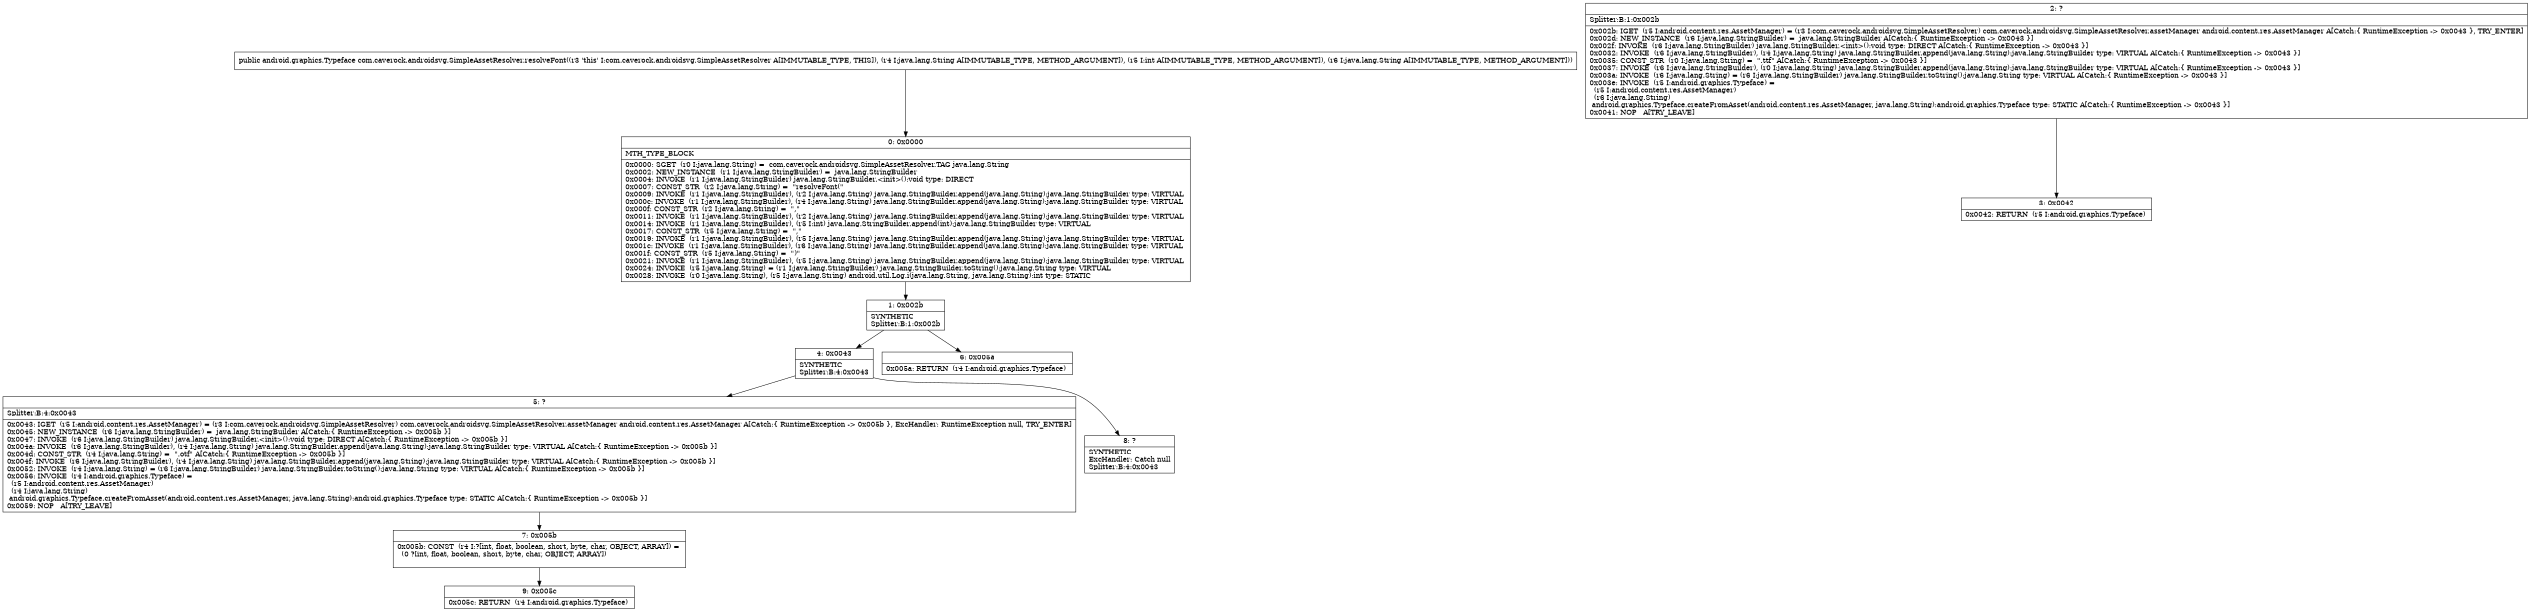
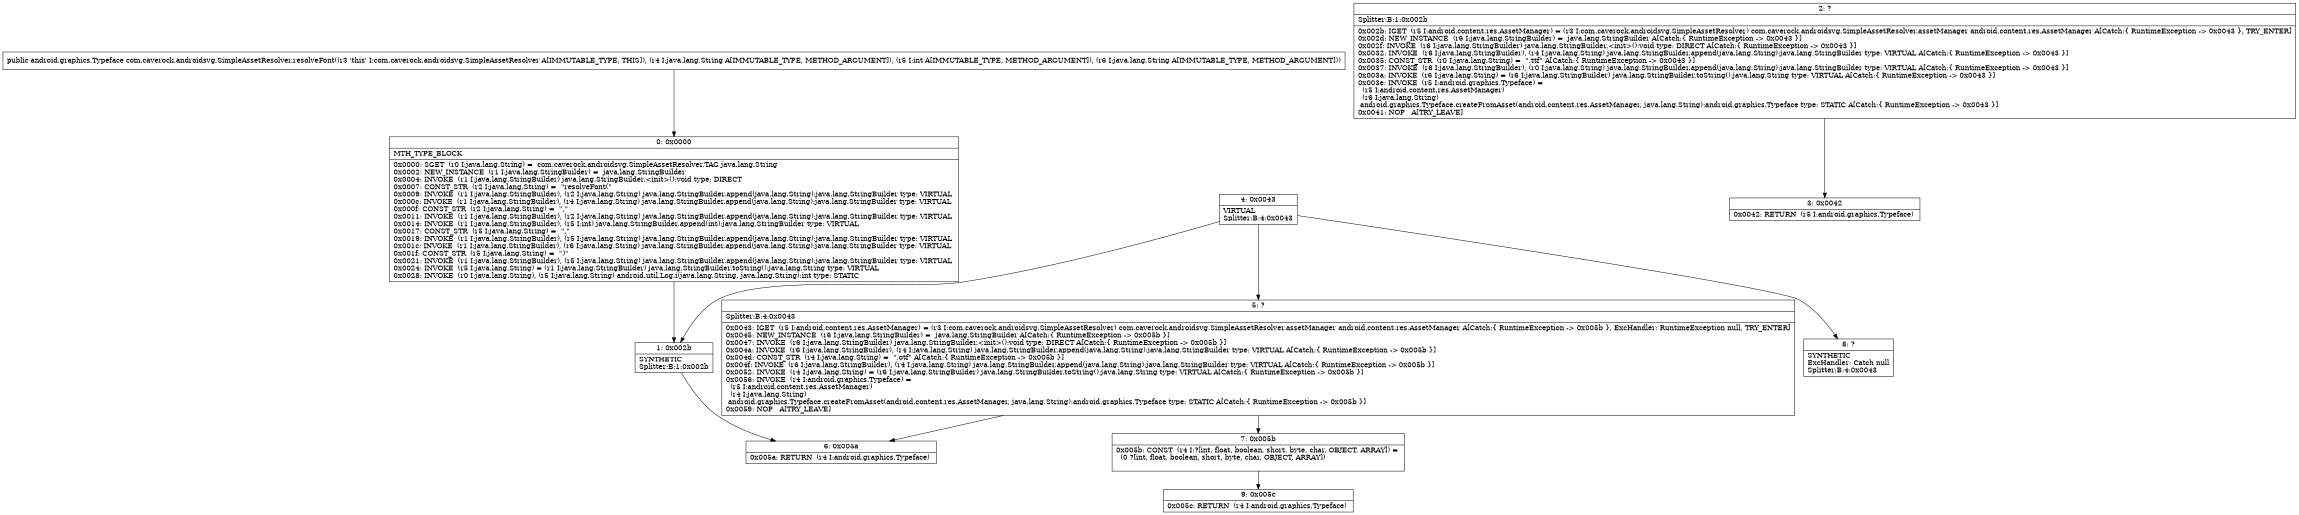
  digraph {
    node [shape=record]
    n1 [label="{0\:\ 0x0000|MTH_TYPE_BLOCK\l|0x0000: SGET  (r0 I:java.lang.String) =  com.caverock.androidsvg.SimpleAssetResolver.TAG java.lang.String \l0x0002: NEW_INSTANCE  (r1 I:java.lang.StringBuilder) =  java.lang.StringBuilder \l0x0004: INVOKE  (r1 I:java.lang.StringBuilder) java.lang.StringBuilder.\<init\>():void type: DIRECT \l0x0007: CONST_STR  (r2 I:java.lang.String) =  \"resolveFont(\" \l0x0009: INVOKE  (r1 I:java.lang.StringBuilder), (r2 I:java.lang.String) java.lang.StringBuilder.append(java.lang.String):java.lang.StringBuilder type: VIRTUAL \l0x000c: INVOKE  (r1 I:java.lang.StringBuilder), (r4 I:java.lang.String) java.lang.StringBuilder.append(java.lang.String):java.lang.StringBuilder type: VIRTUAL \l0x000f: CONST_STR  (r2 I:java.lang.String) =  \",\" \l0x0011: INVOKE  (r1 I:java.lang.StringBuilder), (r2 I:java.lang.String) java.lang.StringBuilder.append(java.lang.String):java.lang.StringBuilder type: VIRTUAL \l0x0014: INVOKE  (r1 I:java.lang.StringBuilder), (r5 I:int) java.lang.StringBuilder.append(int):java.lang.StringBuilder type: VIRTUAL \l0x0017: CONST_STR  (r5 I:java.lang.String) =  \",\" \l0x0019: INVOKE  (r1 I:java.lang.StringBuilder), (r5 I:java.lang.String) java.lang.StringBuilder.append(java.lang.String):java.lang.StringBuilder type: VIRTUAL \l0x001c: INVOKE  (r1 I:java.lang.StringBuilder), (r6 I:java.lang.String) java.lang.StringBuilder.append(java.lang.String):java.lang.StringBuilder type: VIRTUAL \l0x001f: CONST_STR  (r5 I:java.lang.String) =  \")\" \l0x0021: INVOKE  (r1 I:java.lang.StringBuilder), (r5 I:java.lang.String) java.lang.StringBuilder.append(java.lang.String):java.lang.StringBuilder type: VIRTUAL \l0x0024: INVOKE  (r5 I:java.lang.String) = (r1 I:java.lang.StringBuilder) java.lang.StringBuilder.toString():java.lang.String type: VIRTUAL \l0x0028: INVOKE  (r0 I:java.lang.String), (r5 I:java.lang.String) android.util.Log.i(java.lang.String, java.lang.String):int type: STATIC \l}"]
    n2 [label="{1\:\ 0x002b|SYNTHETIC\lSplitter:B:1:0x002b\l}"]
-   n3 [label="{4\:\ 0x0043|SYNTHETIC\lSplitter:B:4:0x0043\l}"]
+   n3 [label="{4\:\ 0x0043|VIRTUAL\lSplitter:B:4:0x0043\l}"]
    n4 [label="{6\:\ 0x005a|0x005a: RETURN  (r4 I:android.graphics.Typeface) \l}"]
    n5 [label="{2\:\ ?|Splitter:B:1:0x002b\l|0x002b: IGET  (r5 I:android.content.res.AssetManager) = (r3 I:com.caverock.androidsvg.SimpleAssetResolver) com.caverock.androidsvg.SimpleAssetResolver.assetManager android.content.res.AssetManager A[Catch:\{ RuntimeException \-\> 0x0043 \}, TRY_ENTER]\l0x002d: NEW_INSTANCE  (r6 I:java.lang.StringBuilder) =  java.lang.StringBuilder A[Catch:\{ RuntimeException \-\> 0x0043 \}]\l0x002f: INVOKE  (r6 I:java.lang.StringBuilder) java.lang.StringBuilder.\<init\>():void type: DIRECT A[Catch:\{ RuntimeException \-\> 0x0043 \}]\l0x0032: INVOKE  (r6 I:java.lang.StringBuilder), (r4 I:java.lang.String) java.lang.StringBuilder.append(java.lang.String):java.lang.StringBuilder type: VIRTUAL A[Catch:\{ RuntimeException \-\> 0x0043 \}]\l0x0035: CONST_STR  (r0 I:java.lang.String) =  \".ttf\" A[Catch:\{ RuntimeException \-\> 0x0043 \}]\l0x0037: INVOKE  (r6 I:java.lang.StringBuilder), (r0 I:java.lang.String) java.lang.StringBuilder.append(java.lang.String):java.lang.StringBuilder type: VIRTUAL A[Catch:\{ RuntimeException \-\> 0x0043 \}]\l0x003a: INVOKE  (r6 I:java.lang.String) = (r6 I:java.lang.StringBuilder) java.lang.StringBuilder.toString():java.lang.String type: VIRTUAL A[Catch:\{ RuntimeException \-\> 0x0043 \}]\l0x003e: INVOKE  (r5 I:android.graphics.Typeface) = \l  (r5 I:android.content.res.AssetManager)\l  (r6 I:java.lang.String)\l android.graphics.Typeface.createFromAsset(android.content.res.AssetManager, java.lang.String):android.graphics.Typeface type: STATIC A[Catch:\{ RuntimeException \-\> 0x0043 \}]\l0x0041: NOP   A[TRY_LEAVE]\l}"]
    n6 [label="{3\:\ 0x0042|0x0042: RETURN  (r5 I:android.graphics.Typeface) \l}"]
    n7 [label="{5\:\ ?|Splitter:B:4:0x0043\l|0x0043: IGET  (r5 I:android.content.res.AssetManager) = (r3 I:com.caverock.androidsvg.SimpleAssetResolver) com.caverock.androidsvg.SimpleAssetResolver.assetManager android.content.res.AssetManager A[Catch:\{ RuntimeException \-\> 0x005b \}, ExcHandler: RuntimeException null, TRY_ENTER]\l0x0045: NEW_INSTANCE  (r6 I:java.lang.StringBuilder) =  java.lang.StringBuilder A[Catch:\{ RuntimeException \-\> 0x005b \}]\l0x0047: INVOKE  (r6 I:java.lang.StringBuilder) java.lang.StringBuilder.\<init\>():void type: DIRECT A[Catch:\{ RuntimeException \-\> 0x005b \}]\l0x004a: INVOKE  (r6 I:java.lang.StringBuilder), (r4 I:java.lang.String) java.lang.StringBuilder.append(java.lang.String):java.lang.StringBuilder type: VIRTUAL A[Catch:\{ RuntimeException \-\> 0x005b \}]\l0x004d: CONST_STR  (r4 I:java.lang.String) =  \".otf\" A[Catch:\{ RuntimeException \-\> 0x005b \}]\l0x004f: INVOKE  (r6 I:java.lang.StringBuilder), (r4 I:java.lang.String) java.lang.StringBuilder.append(java.lang.String):java.lang.StringBuilder type: VIRTUAL A[Catch:\{ RuntimeException \-\> 0x005b \}]\l0x0052: INVOKE  (r4 I:java.lang.String) = (r6 I:java.lang.StringBuilder) java.lang.StringBuilder.toString():java.lang.String type: VIRTUAL A[Catch:\{ RuntimeException \-\> 0x005b \}]\l0x0056: INVOKE  (r4 I:android.graphics.Typeface) = \l  (r5 I:android.content.res.AssetManager)\l  (r4 I:java.lang.String)\l android.graphics.Typeface.createFromAsset(android.content.res.AssetManager, java.lang.String):android.graphics.Typeface type: STATIC A[Catch:\{ RuntimeException \-\> 0x005b \}]\l0x0059: NOP   A[TRY_LEAVE]\l}"]
    n8 [label="{8\:\ ?|SYNTHETIC\lExcHandler: Catch null\lSplitter:B:4:0x0043\l}"]
    n9 [label="{7\:\ 0x005b|0x005b: CONST  (r4 I:?[int, float, boolean, short, byte, char, OBJECT, ARRAY]) = \l  (0 ?[int, float, boolean, short, byte, char, OBJECT, ARRAY])\l \l}"]
    n10 [label="{9\:\ 0x005c|0x005c: RETURN  (r4 I:android.graphics.Typeface) \l}"]
    n11 [label="{public android.graphics.Typeface com.caverock.androidsvg.SimpleAssetResolver.resolveFont((r3 'this' I:com.caverock.androidsvg.SimpleAssetResolver A[IMMUTABLE_TYPE, THIS]), (r4 I:java.lang.String A[IMMUTABLE_TYPE, METHOD_ARGUMENT]), (r5 I:int A[IMMUTABLE_TYPE, METHOD_ARGUMENT]), (r6 I:java.lang.String A[IMMUTABLE_TYPE, METHOD_ARGUMENT])) }"]
    n1 -> n2
-   n2 -> n3
+   n3 -> n2
    n2 -> n4
    n3 -> n7
    n3 -> n8
    n5 -> n6
+   n7 -> n4
    n7 -> n9
    n9 -> n10
    n11 -> n1
  }
